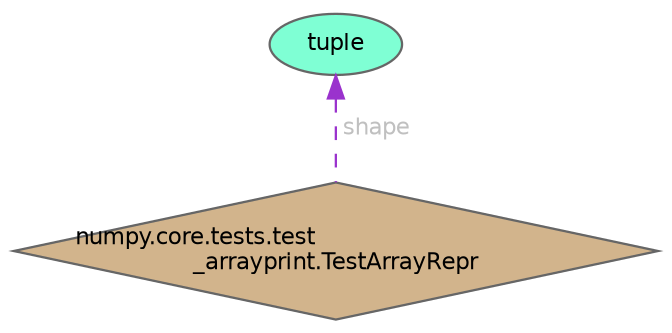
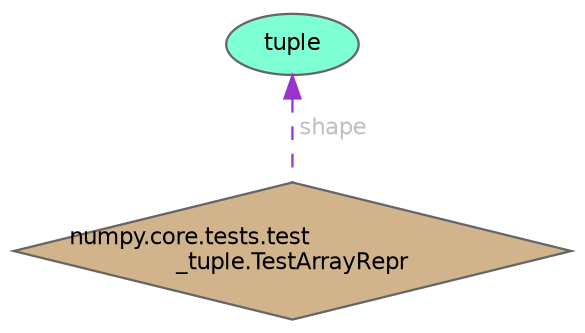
  digraph {
    node [color=gray40 fontname=Helvetica fontsize=10 style=filled]
-   n1 [fillcolor=tan fontcolor=black height=0.2 label="numpy.core.tests.test\l_arrayprint.TestArrayRepr" shape=diamond width=0.4]
+   n1 [fillcolor=tan fontcolor=black height=0.2 label="numpy.core.tests.test\l_tuple.TestArrayRepr" shape=diamond width=0.4]
    n2 [fillcolor=aquamarine height=0.2 label=tuple shape=ellipse width=0.4]
    n2 -> n1 [color=darkorchid3 dir=back fontcolor=grey fontname=Helvetica fontsize=10 label=" shape" labelfontname=Helvetica labelfontsize=10 style=dashed]
  }
